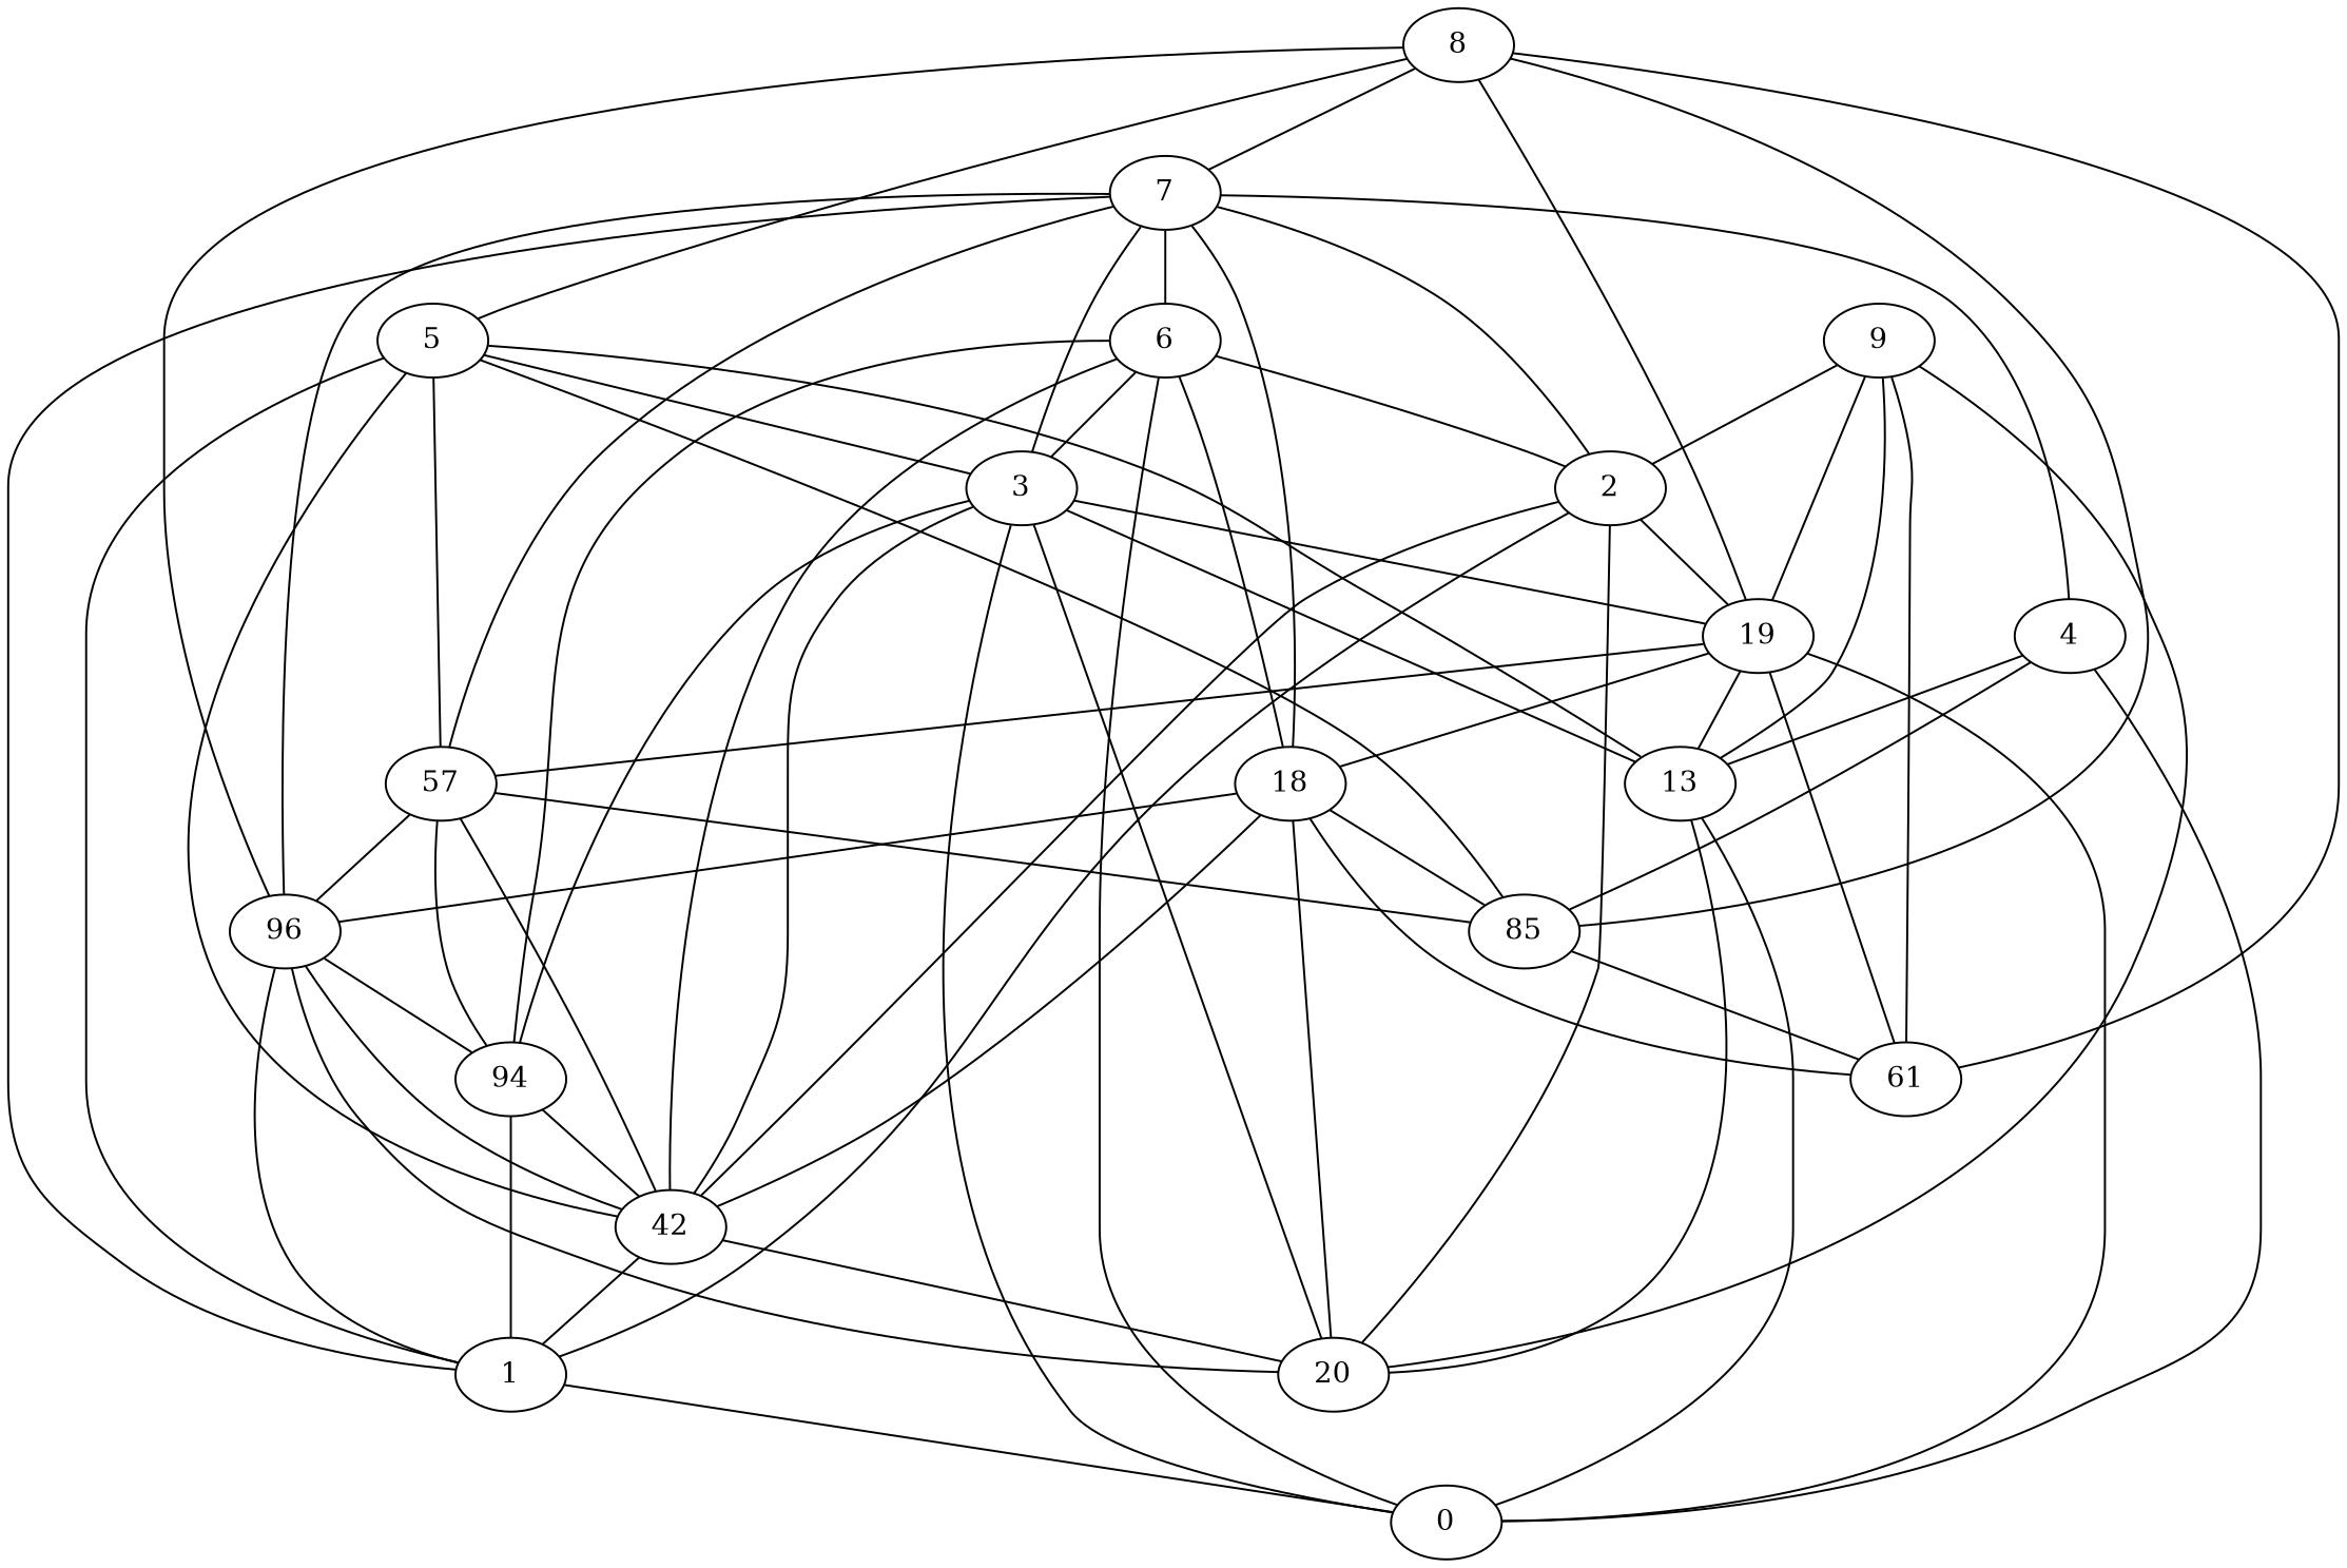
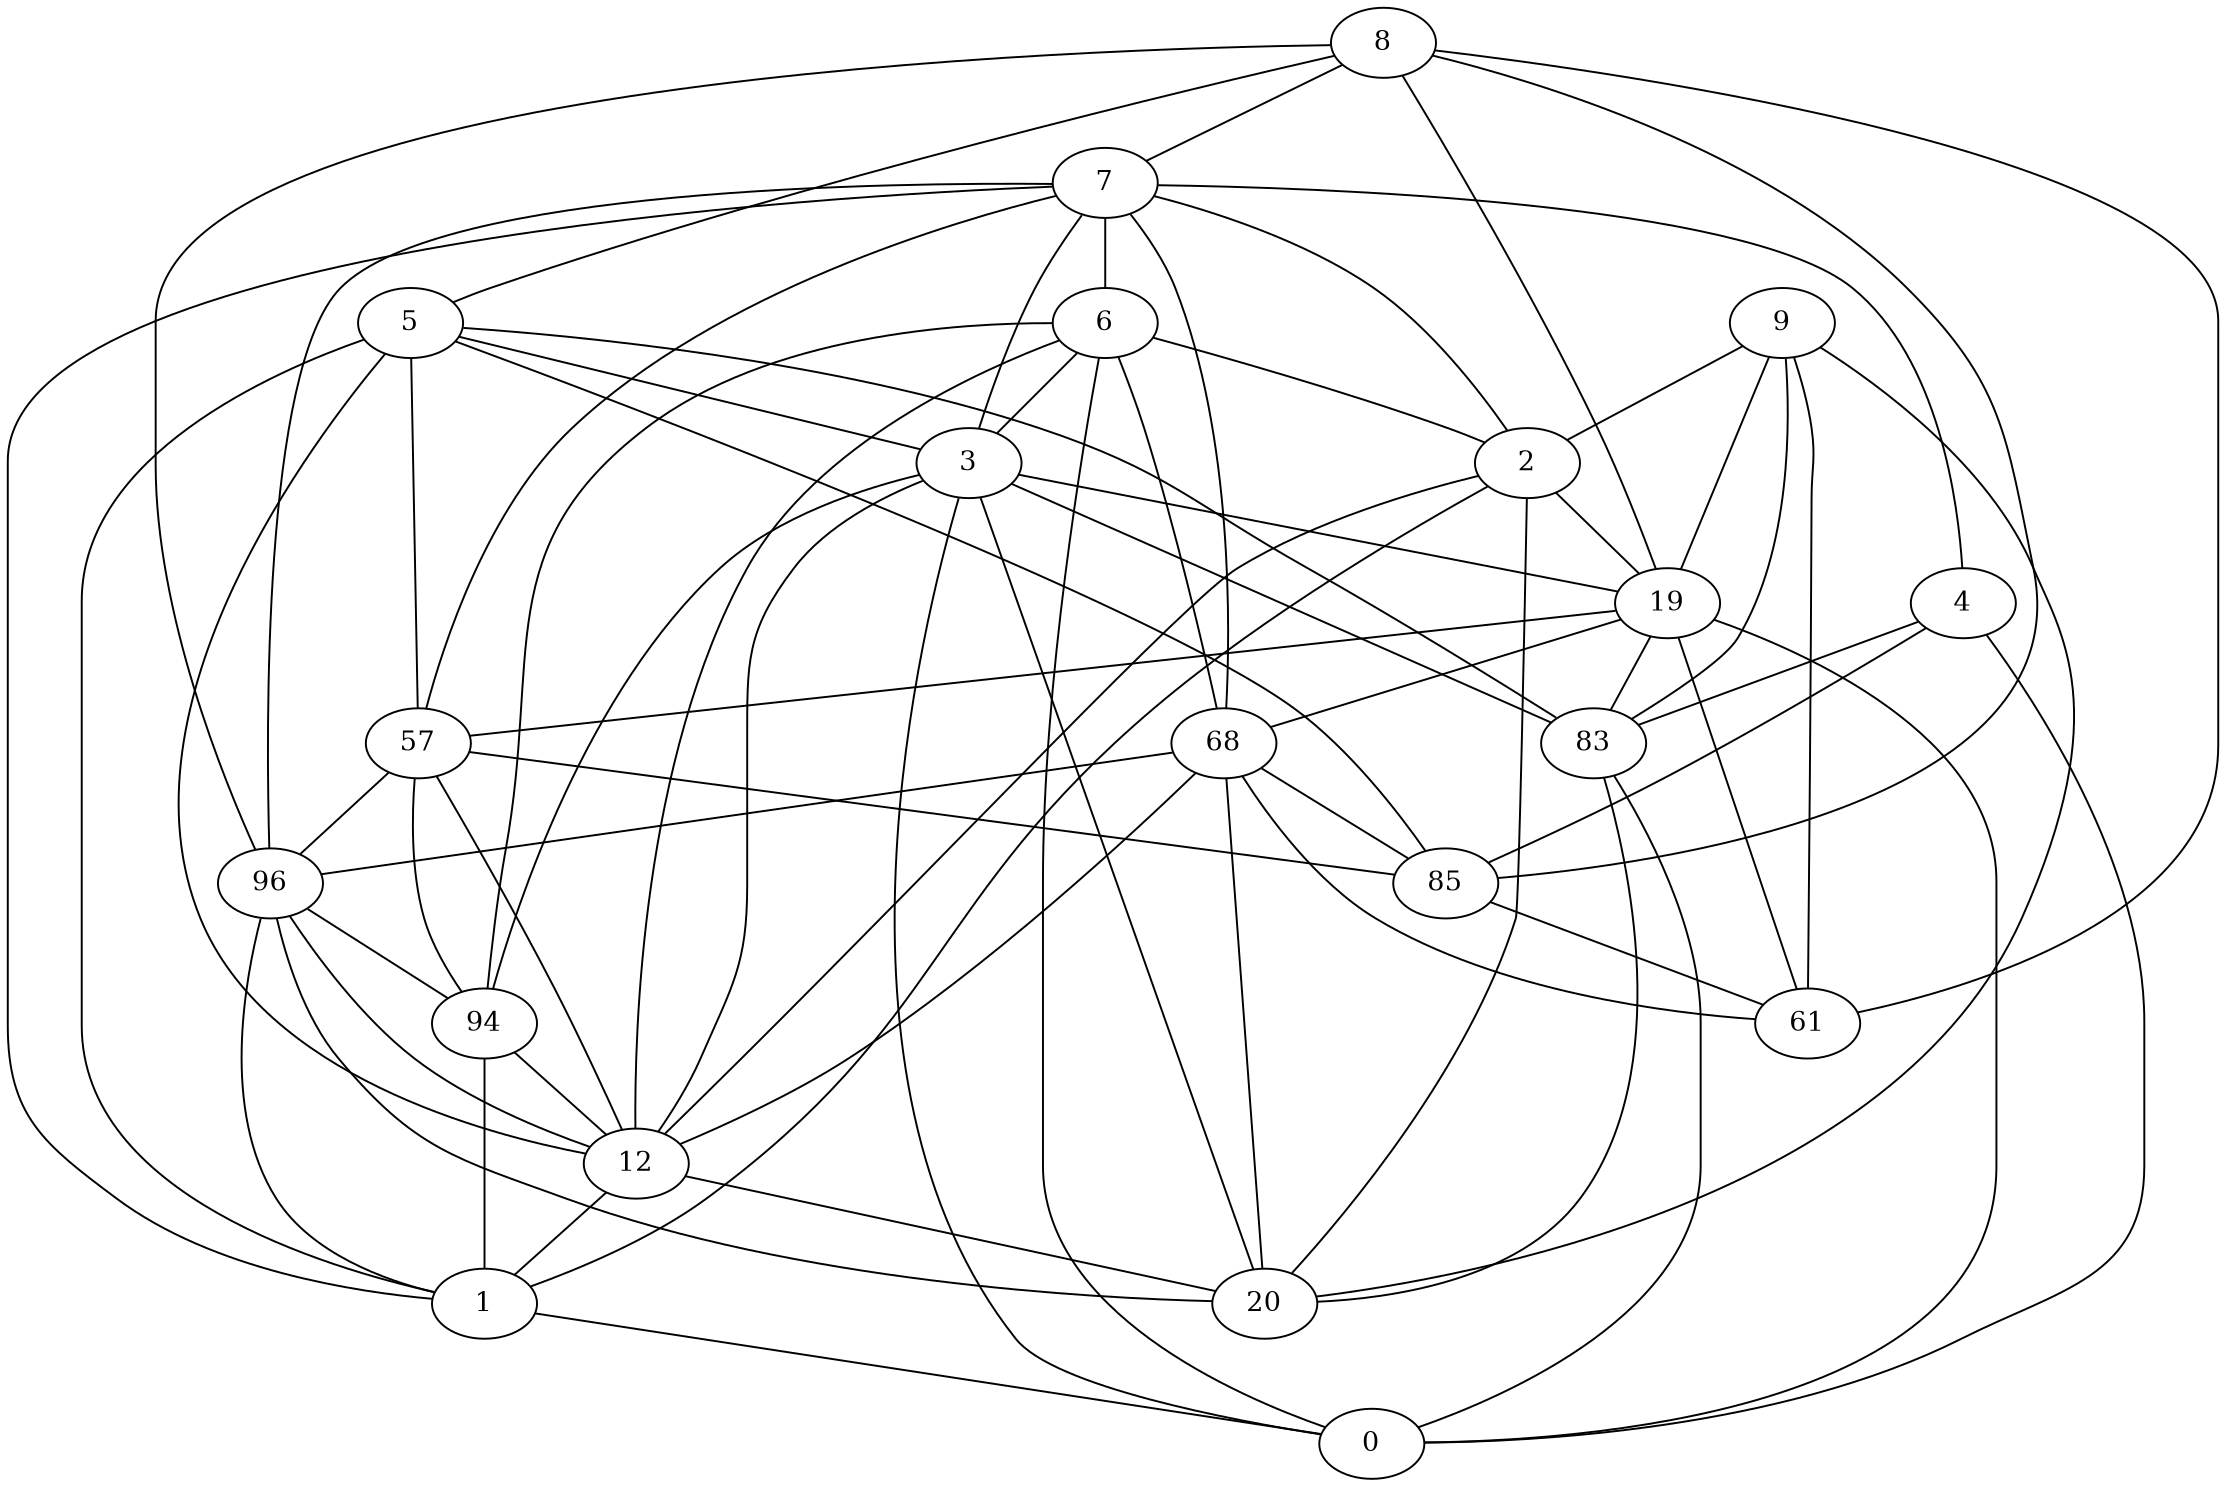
  digraph {
    edge [color=black dir=none]
    8
    n2 [label=61]
    n3 [label=96]
    n4 [label=85]
    7
    5
    19
-   12 [label=42]
+   12
    1
    n10 [label=20]
    n11 [label=94]
    4
-   18
+   18 [label=68]
    3
    2
    6
    n17 [label=57]
-   13
+   13 [label=83]
    0
    9
    subgraph sub_1 {
      8
      n2
      n3
      n4
      7
      5
      19
      12
      1
      n10
      n11
      4
      18
      3
      2
      6
      n17
      13
      0
      9
    }
    8 -> n2
    8 -> n3
    8 -> n4
    8 -> 7
    8 -> 5
    8 -> 19
    n3 -> 12
    n3 -> 1
    n3 -> n10
    n3 -> n11
    n4 -> n2
    7 -> n3
    7 -> 1
    7 -> 4
    7 -> 18
    7 -> 3
    7 -> 2
    7 -> 6
    7 -> n17
    5 -> n4
    5 -> 12
    5 -> 1
    5 -> 3
    5 -> n17
    5 -> 13
    19 -> n2
    19 -> 18
    19 -> n17
    19 -> 13
    19 -> 0
    12 -> 1
    12 -> n10
    1 -> 0
    n11 -> 12
    n11 -> 1
    4 -> n4
    4 -> 13
    4 -> 0
    18 -> n2
    18 -> n3
    18 -> n4
    18 -> 12
    18 -> n10
    3 -> 19
    3 -> 12
    3 -> n10
    3 -> n11
    3 -> 13
    3 -> 0
    2 -> 19
    2 -> 12
    2 -> 1
    2 -> n10
    6 -> 12
    6 -> n11
    6 -> 18
    6 -> 3
    6 -> 2
    6 -> 0
    n17 -> n3
    n17 -> n4
    n17 -> 12
    n17 -> n11
    13 -> n10
    13 -> 0
    9 -> n2
    9 -> 19
    9 -> n10
    9 -> 2
    9 -> 13
  }
